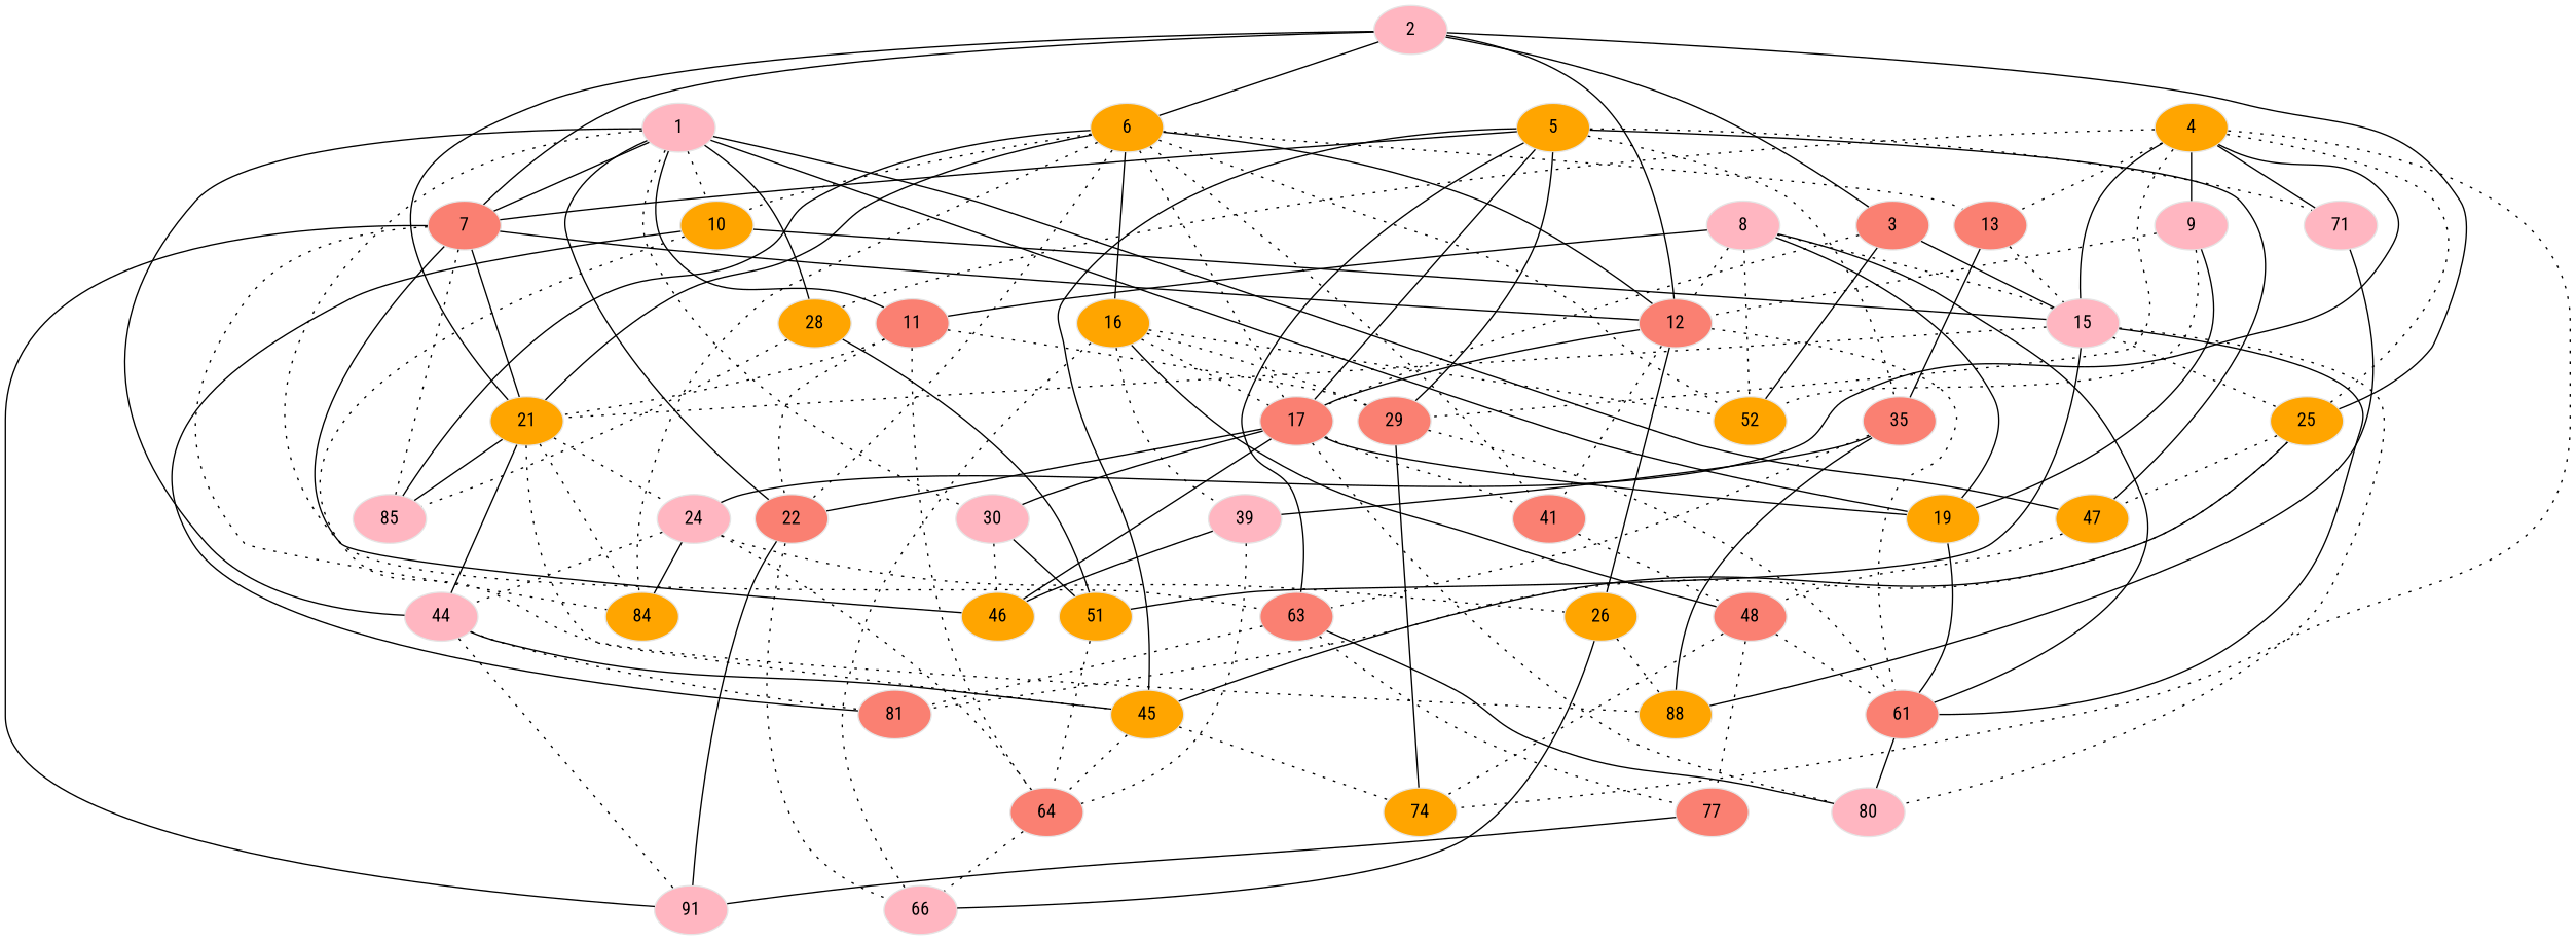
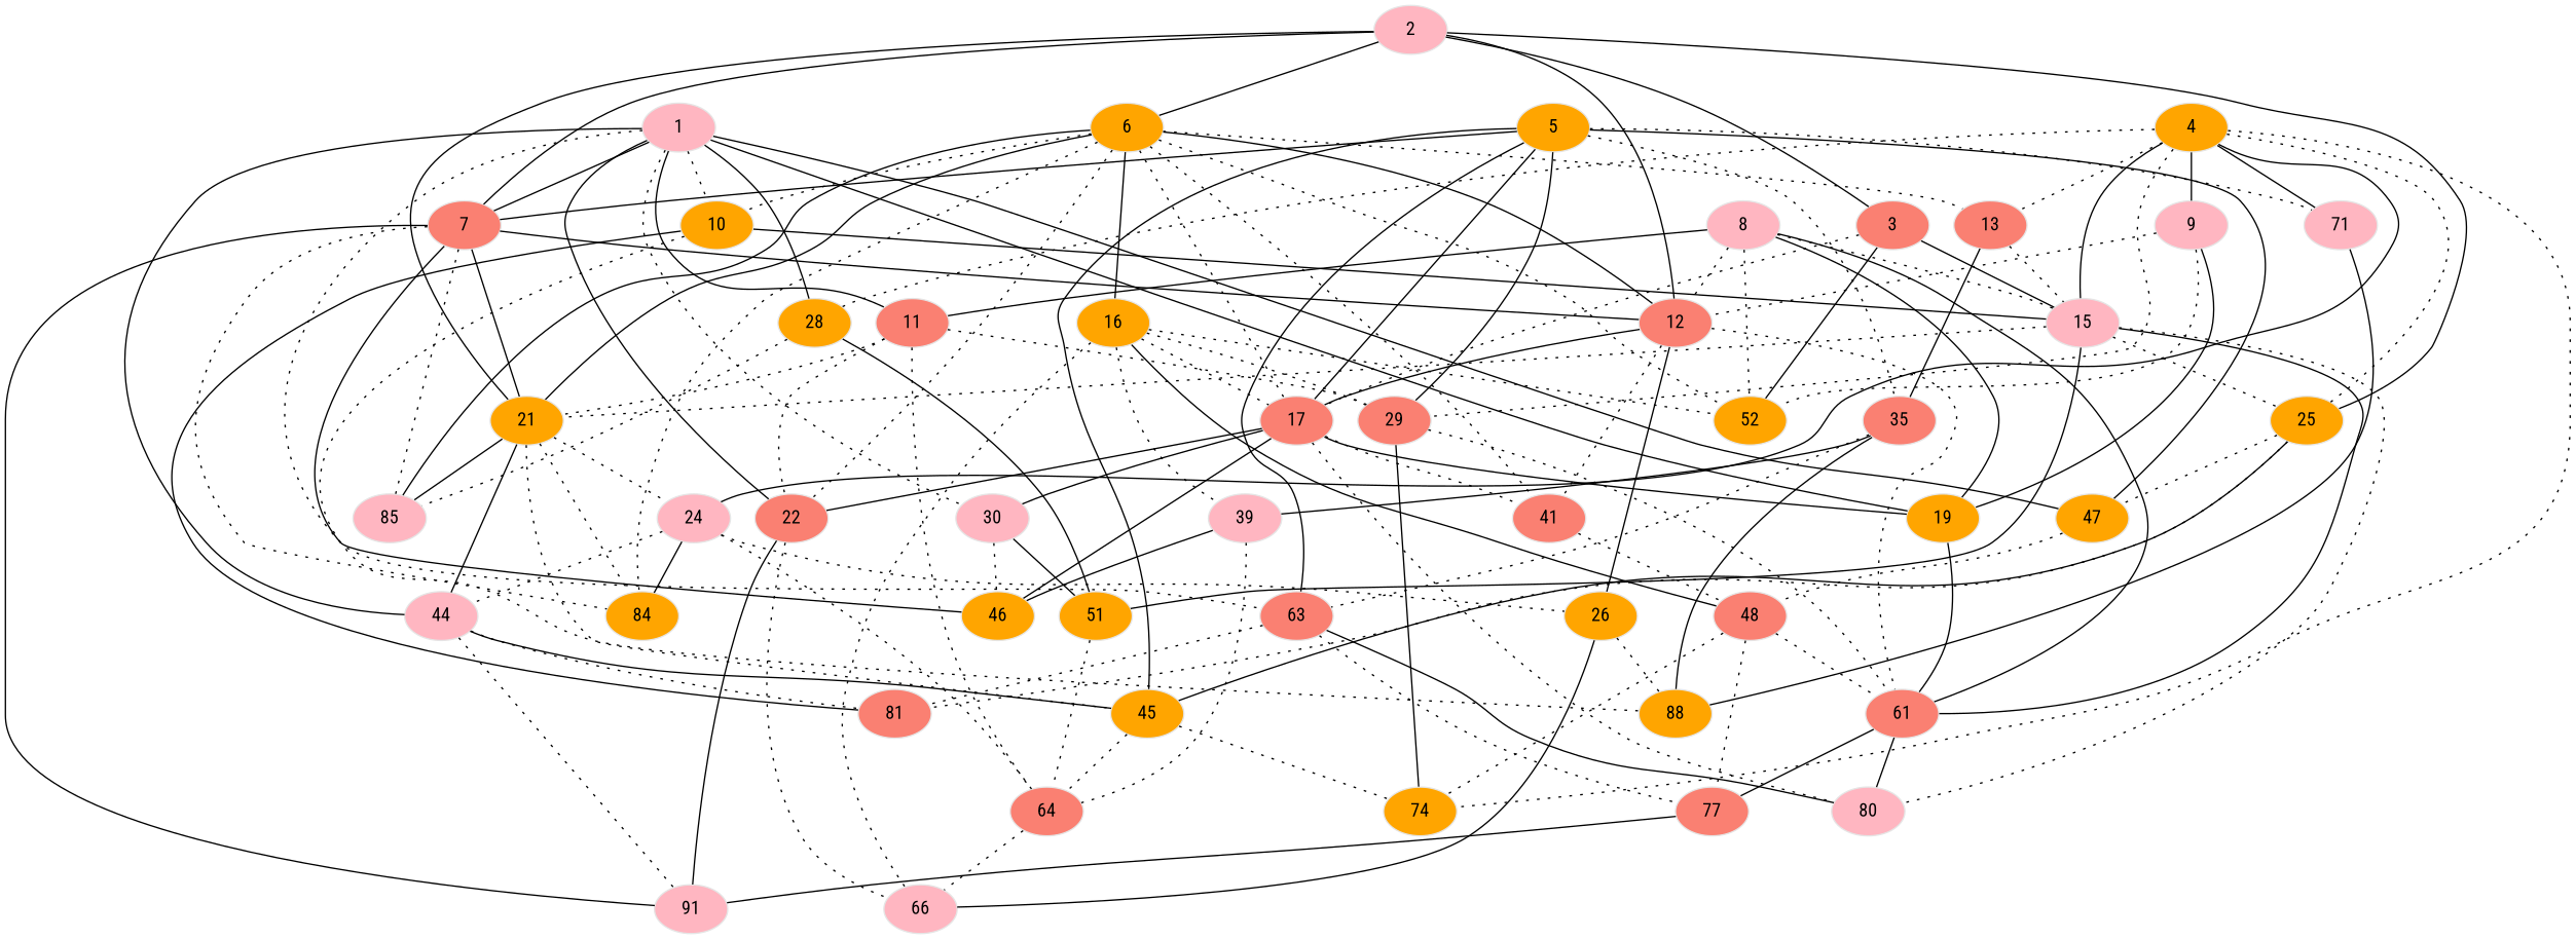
  graph {
    fontname="Roboto Condensed"
    node [color=gray90 fillcolor=orange fontname="Roboto Condensed" style=filled]
    edge [fontname="Roboto Condensed" style=dotted]
    1 [fillcolor=lightpink super="+49+14"]
    7 [fillcolor=salmon super="+73"]
    10 [super="+31"]
    11 [fillcolor=salmon super="+79"]
    19 [super="+55"]
    22 [fillcolor=salmon super="+96"]
    28
    n8 [fillcolor=lightpink label=30]
    44 [fillcolor=lightpink super="+50"]
    47
    63 [fillcolor=salmon super="+75"]
    12 [fillcolor=salmon super="+56+32+68"]
    21 [super="+23+43"]
    84
    85 [fillcolor=lightpink]
    46
    91 [fillcolor=lightpink]
    15 [fillcolor=lightpink super="+54+30"]
    81 [fillcolor=salmon]
    88
    29 [fillcolor=salmon super="+67"]
    64 [fillcolor=salmon super="+87"]
    61 [fillcolor=salmon super="+69+62"]
    66 [fillcolor=lightpink]
    51
    45 [super="+94"]
    48 [fillcolor=salmon super="+70"]
    80 [fillcolor=lightpink]
    77 [fillcolor=salmon]
    2 [fillcolor=lightpink super="+27"]
    3 [fillcolor=salmon]
    6 [super="+72+18"]
    25 [super="+78"]
    17 [fillcolor=salmon super="+53+58+82"]
    52 [super="+60"]
    13 [fillcolor=salmon]
    16 [super="+65+34"]
    41 [fillcolor=salmon]
    26
    24 [fillcolor=lightpink super="+37"]
    4 [super="+36+42"]
    9 [fillcolor=lightpink]
    71 [fillcolor=lightpink]
    74
    35 [fillcolor=salmon]
    5 [super="+76+57"]
    39 [fillcolor=lightpink]
    8 [fillcolor=lightpink super="+38"]
    1 -- 7 [style=solid]
    1 -- 10 [weight=2]
    1 -- 11 [style=solid]
    1 -- 19 [style=solid weight=2]
    1 -- 22 [style=solid]
    1 -- 28 [style=solid]
    1 -- n8
    1 -- 44 [style=solid]
    1 -- 47 [style=solid]
    1 -- 63
    7 -- 12 [style=solid weight=2]
    7 -- 21 [style=solid]
    7 -- 84
    7 -- 85
    7 -- 46 [style=solid]
    7 -- 91 [style=solid]
    10 -- 15 [style=solid]
    10 -- 81 [style=solid]
    10 -- 88
    11 -- 22
    11 -- 21
    11 -- 29
    11 -- 64
    19 -- 61 [style=solid]
    22 -- 91 [style=solid]
    22 -- 66
    28 -- 85
    28 -- 51 [style=solid]
    n8 -- 46
    n8 -- 51 [style=solid]
    44 -- 91
    44 -- 81
    44 -- 45 [style=solid]
    47 -- 48
    63 -- 81
    63 -- 80 [style=solid]
    63 -- 77
    12 -- 61
    12 -- 17 [style=solid]
    12 -- 41
    12 -- 26 [style=solid]
    21 -- 44 [style=solid]
    21 -- 84
    21 -- 85 [style=solid]
    21 -- 45
    21 -- 24
    15 -- 21
    15 -- 61 [style=solid]
    15 -- 51 [style=solid]
    15 -- 80
    15 -- 25
    29 -- 61
    29 -- 74 [style=solid]
    64 -- 66
    61 -- 80 [style=solid]
+   61 -- 77 [style=solid]
    51 -- 64
    45 -- 64
    45 -- 74
    48 -- 61
    48 -- 77
    48 -- 74
    77 -- 91 [style=solid]
    2 -- 7 [style=solid]
    2 -- 12 [style=solid]
    2 -- 21 [style=solid]
    2 -- 3 [style=solid]
    2 -- 6 [style=solid]
    2 -- 25 [style=solid]
    3 -- 15 [style=solid]
    3 -- 17
    3 -- 52 [style=solid]
    6 -- 10
    6 -- 22
    6 -- 12 [style=solid]
    6 -- 21 [style=solid]
    6 -- 84
    6 -- 85 [style=solid]
    6 -- 17
    6 -- 52
    6 -- 13
    6 -- 16 [style=solid]
    6 -- 41
    25 -- 47
    25 -- 81
    25 -- 45 [style=solid]
    17 -- 19 [style=solid]
    17 -- 22 [style=solid]
    17 -- n8 [style=solid]
    17 -- 46 [style=solid]
    17 -- 80
    17 -- 41
    13 -- 15
    13 -- 35 [style=solid]
    16 -- 29
    16 -- 66
    16 -- 48 [style=solid]
    16 -- 17
    16 -- 52 [weight=2]
    16 -- 39
    41 -- 48
    26 -- 88
    26 -- 66 [style=solid]
    24 -- 44
    24 -- 84 [style=solid]
    24 -- 64
    24 -- 26
    4 -- 28
    4 -- 15 [style=solid]
    4 -- 29
    4 -- 25
    4 -- 13
    4 -- 24 [style=solid]
    4 -- 9 [style=solid]
    4 -- 71 [style=solid]
    4 -- 74
    9 -- 19 [style=solid]
    9 -- 12
    9 -- 52
    71 -- 88 [style=solid]
    35 -- 63
    35 -- 88 [style=solid]
    35 -- 39 [style=solid]
    5 -- 7 [style=solid]
    5 -- 47 [style=solid]
    5 -- 63 [style=solid]
    5 -- 29 [style=solid]
    5 -- 45 [style=solid]
    5 -- 17 [style=solid weight=2]
    5 -- 71 [weight=2]
    5 -- 35
    39 -- 46 [style=solid]
    39 -- 64
    8 -- 11 [style=solid]
    8 -- 19 [style=solid]
    8 -- 12
    8 -- 15
    8 -- 61 [style=solid]
    8 -- 52
  }
